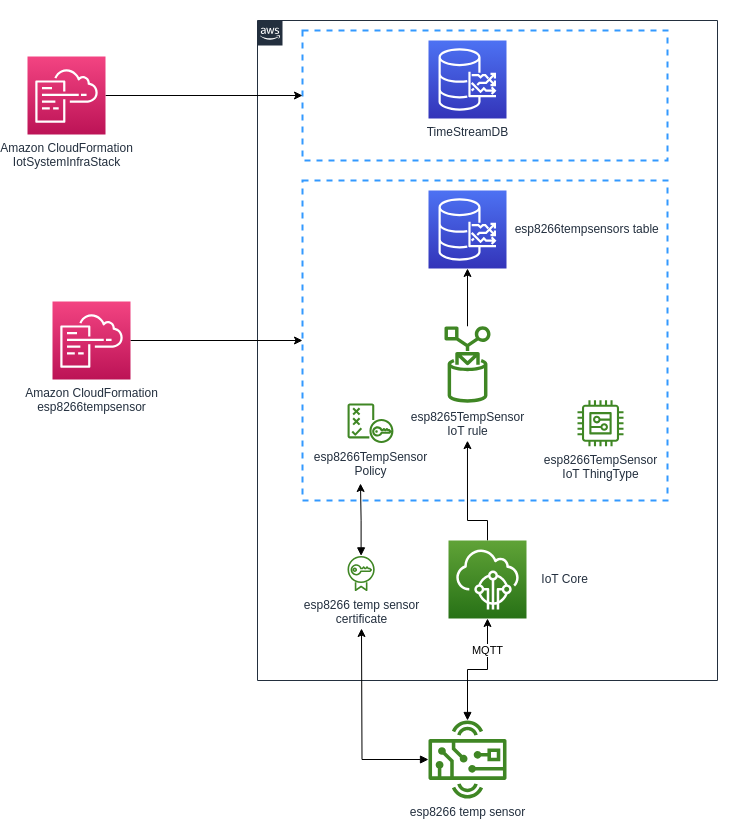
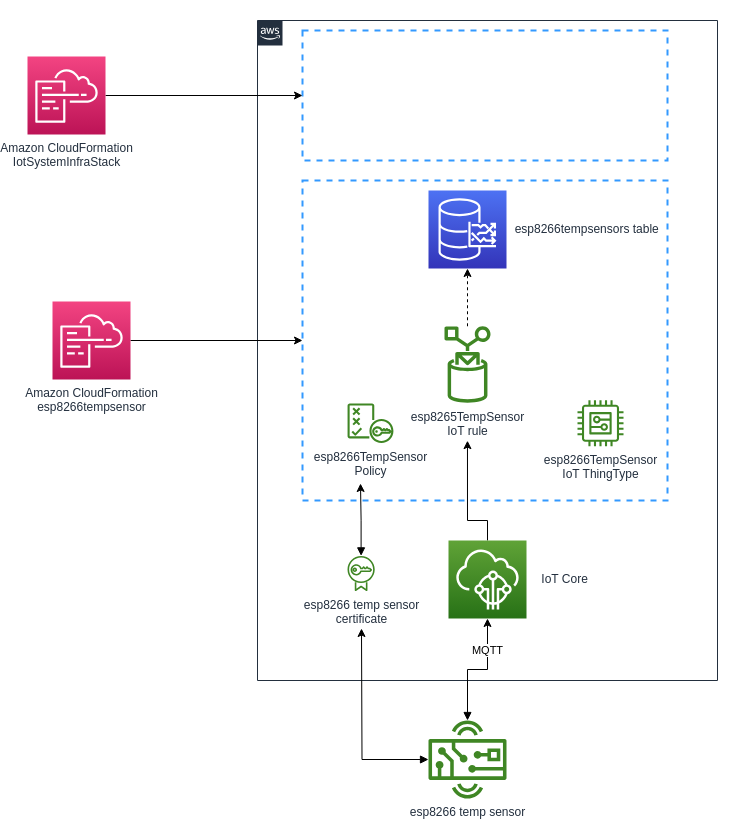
  <mxCell id="0" />
  <mxCell id="1" parent="0" />
  <mxCell id="2" value="" style="points=[[0,0],[0.25,0],[0.5,0],[0.75,0],[1,0],[1,0.25],[1,0.5],[1,0.75],[1,1],[0.75,1],[0.5,1],[0.25,1],[0,1],[0,0.75],[0,0.5],[0,0.25]];outlineConnect=0;gradientColor=none;html=1;whiteSpace=wrap;fontSize=12;fontStyle=0;container=1;pointerEvents=0;collapsible=0;recursiveResize=0;shape=mxgraph.aws4.group;grIcon=mxgraph.aws4.group_aws_cloud_alt;strokeColor=#232F3E;fillColor=none;verticalAlign=top;align=left;spacingLeft=30;fontColor=#232F3E;dashed=0;" vertex="1" parent="1"><mxGeometry x="250" y="20" width="460" height="660" as="geometry" /></mxCell>
  <mxCell id="3" value="" style="whiteSpace=wrap;html=1;dashed=1;fillColor=none;strokeWidth=2;strokeColor=#3399FF;" vertex="1" parent="2"><mxGeometry x="45" y="160" width="365" height="320" as="geometry" /></mxCell>
- <mxCell id="4" value="TimeStreamDB" style="sketch=0;points=[[0,0,0],[0.25,0,0],[0.5,0,0],[0.75,0,0],[1,0,0],[0,1,0],[0.25,1,0],[0.5,1,0],[0.75,1,0],[1,1,0],[0,0.25,0],[0,0.5,0],[0,0.75,0],[1,0.25,0],[1,0.5,0],[1,0.75,0]];outlineConnect=0;fontColor=#232F3E;gradientColor=#4D72F3;gradientDirection=north;fillColor=#3334B9;strokeColor=#ffffff;dashed=0;verticalLabelPosition=bottom;verticalAlign=top;align=center;html=1;fontSize=12;fontStyle=0;aspect=fixed;shape=mxgraph.aws4.resourceIcon;resIcon=mxgraph.aws4.timestream;" vertex="1" parent="2"><mxGeometry x="171" y="20" width="78" height="78" as="geometry" /></mxCell>
  <mxCell id="5" value="&amp;nbsp; esp8266tempsensors table" style="sketch=0;points=[[0,0,0],[0.25,0,0],[0.5,0,0],[0.75,0,0],[1,0,0],[0,1,0],[0.25,1,0],[0.5,1,0],[0.75,1,0],[1,1,0],[0,0.25,0],[0,0.5,0],[0,0.75,0],[1,0.25,0],[1,0.5,0],[1,0.75,0]];outlineConnect=0;fontColor=#232F3E;gradientColor=#4D72F3;gradientDirection=north;fillColor=#3334B9;strokeColor=#ffffff;dashed=0;verticalLabelPosition=middle;verticalAlign=middle;align=left;html=1;fontSize=12;fontStyle=0;aspect=fixed;shape=mxgraph.aws4.resourceIcon;resIcon=mxgraph.aws4.timestream;labelPosition=right;" vertex="1" parent="2"><mxGeometry x="171" y="170" width="78" height="78" as="geometry" /></mxCell>
- <mxCell id="6" style="edgeStyle=orthogonalEdgeStyle;rounded=0;orthogonalLoop=1;jettySize=auto;html=1;" edge="1" parent="2" source="7" target="5"><mxGeometry relative="1" as="geometry" /></mxCell>
+ <mxCell id="6" style="edgeStyle=orthogonalEdgeStyle;rounded=0;orthogonalLoop=1;jettySize=auto;html=1;dashed=1;" edge="1" parent="2" source="7" target="5"><mxGeometry relative="1" as="geometry" /></mxCell>
  <mxCell id="7" value="esp8265TempSensor&lt;br&gt;IoT rule" style="sketch=0;outlineConnect=0;fontColor=#232F3E;gradientColor=none;fillColor=#3F8624;strokeColor=none;dashed=0;verticalLabelPosition=bottom;verticalAlign=top;align=center;html=1;fontSize=12;fontStyle=0;aspect=fixed;pointerEvents=1;shape=mxgraph.aws4.rule;" vertex="1" parent="2"><mxGeometry x="187" y="305" width="46" height="78" as="geometry" /></mxCell>
  <mxCell id="8" style="edgeStyle=orthogonalEdgeStyle;rounded=0;orthogonalLoop=1;jettySize=auto;html=1;entryX=0.452;entryY=0.813;entryDx=0;entryDy=0;entryPerimeter=0;" edge="1" parent="2" source="9" target="3"><mxGeometry relative="1" as="geometry" /></mxCell>
  <mxCell id="9" value="&amp;nbsp; &amp;nbsp; IoT Core" style="sketch=0;points=[[0,0,0],[0.25,0,0],[0.5,0,0],[0.75,0,0],[1,0,0],[0,1,0],[0.25,1,0],[0.5,1,0],[0.75,1,0],[1,1,0],[0,0.25,0],[0,0.5,0],[0,0.75,0],[1,0.25,0],[1,0.5,0],[1,0.75,0]];outlineConnect=0;fontColor=#232F3E;gradientColor=#60A337;gradientDirection=north;fillColor=#277116;strokeColor=#ffffff;dashed=0;verticalLabelPosition=middle;verticalAlign=middle;align=left;html=1;fontSize=12;fontStyle=0;aspect=fixed;shape=mxgraph.aws4.resourceIcon;resIcon=mxgraph.aws4.iot_core;labelPosition=right;" vertex="1" parent="2"><mxGeometry x="191" y="520" width="78" height="78" as="geometry" /></mxCell>
  <mxCell id="10" value="esp8266TempSensor&lt;br&gt;Policy" style="sketch=0;outlineConnect=0;fontColor=#232F3E;gradientColor=none;fillColor=#3F8624;strokeColor=none;dashed=0;verticalLabelPosition=bottom;verticalAlign=top;align=center;html=1;fontSize=12;fontStyle=0;aspect=fixed;pointerEvents=1;shape=mxgraph.aws4.policy;" vertex="1" parent="2"><mxGeometry x="90" y="383" width="46" height="39.51" as="geometry" /></mxCell>
  <mxCell id="11" value="" style="whiteSpace=wrap;html=1;dashed=1;fillColor=none;strokeWidth=2;strokeColor=#3399FF;" vertex="1" parent="2"><mxGeometry x="45" y="10" width="365" height="130" as="geometry" /></mxCell>
  <mxCell id="12" value="esp8266TempSensor&lt;br&gt;IoT ThingType" style="sketch=0;outlineConnect=0;fontColor=#232F3E;gradientColor=none;fillColor=#3F8624;strokeColor=none;dashed=0;verticalLabelPosition=bottom;verticalAlign=top;align=center;html=1;fontSize=12;fontStyle=0;aspect=fixed;pointerEvents=1;shape=mxgraph.aws4.generic;" vertex="1" parent="2"><mxGeometry x="320" y="379.76" width="46" height="46" as="geometry" /></mxCell>
  <mxCell id="13" value="esp8266 temp sensor&lt;br&gt;certificate" style="sketch=0;outlineConnect=0;fontColor=#232F3E;gradientColor=none;fillColor=#3F8624;strokeColor=none;dashed=0;verticalLabelPosition=bottom;verticalAlign=top;align=center;html=1;fontSize=12;fontStyle=0;aspect=fixed;pointerEvents=1;shape=mxgraph.aws4.certificate_manager;strokeWidth=2;" vertex="1" parent="2"><mxGeometry x="90" y="535" width="27.23" height="36" as="geometry" /></mxCell>
  <mxCell id="14" style="edgeStyle=orthogonalEdgeStyle;rounded=0;orthogonalLoop=1;jettySize=auto;html=1;entryX=0;entryY=0.5;entryDx=0;entryDy=0;" edge="1" parent="1" source="15" target="11"><mxGeometry relative="1" as="geometry" /></mxCell>
  <mxCell id="15" value="Amazon CloudFormation&lt;br&gt;IotSystemInfraStack" style="sketch=0;points=[[0,0,0],[0.25,0,0],[0.5,0,0],[0.75,0,0],[1,0,0],[0,1,0],[0.25,1,0],[0.5,1,0],[0.75,1,0],[1,1,0],[0,0.25,0],[0,0.5,0],[0,0.75,0],[1,0.25,0],[1,0.5,0],[1,0.75,0]];points=[[0,0,0],[0.25,0,0],[0.5,0,0],[0.75,0,0],[1,0,0],[0,1,0],[0.25,1,0],[0.5,1,0],[0.75,1,0],[1,1,0],[0,0.25,0],[0,0.5,0],[0,0.75,0],[1,0.25,0],[1,0.5,0],[1,0.75,0]];outlineConnect=0;fontColor=#232F3E;gradientColor=#F34482;gradientDirection=north;fillColor=#BC1356;strokeColor=#ffffff;dashed=0;verticalLabelPosition=bottom;verticalAlign=top;align=center;html=1;fontSize=12;fontStyle=0;aspect=fixed;shape=mxgraph.aws4.resourceIcon;resIcon=mxgraph.aws4.cloudformation;" vertex="1" parent="1"><mxGeometry x="20" y="56" width="78" height="78" as="geometry" /></mxCell>
  <mxCell id="16" style="edgeStyle=orthogonalEdgeStyle;rounded=0;orthogonalLoop=1;jettySize=auto;html=1;entryX=0;entryY=0.5;entryDx=0;entryDy=0;" edge="1" parent="1" source="17" target="3"><mxGeometry relative="1" as="geometry" /></mxCell>
  <mxCell id="17" value="Amazon CloudFormation&lt;br&gt;esp8266tempsensor" style="sketch=0;points=[[0,0,0],[0.25,0,0],[0.5,0,0],[0.75,0,0],[1,0,0],[0,1,0],[0.25,1,0],[0.5,1,0],[0.75,1,0],[1,1,0],[0,0.25,0],[0,0.5,0],[0,0.75,0],[1,0.25,0],[1,0.5,0],[1,0.75,0]];points=[[0,0,0],[0.25,0,0],[0.5,0,0],[0.75,0,0],[1,0,0],[0,1,0],[0.25,1,0],[0.5,1,0],[0.75,1,0],[1,1,0],[0,0.25,0],[0,0.5,0],[0,0.75,0],[1,0.25,0],[1,0.5,0],[1,0.75,0]];outlineConnect=0;fontColor=#232F3E;gradientColor=#F34482;gradientDirection=north;fillColor=#BC1356;strokeColor=#ffffff;dashed=0;verticalLabelPosition=bottom;verticalAlign=top;align=center;html=1;fontSize=12;fontStyle=0;aspect=fixed;shape=mxgraph.aws4.resourceIcon;resIcon=mxgraph.aws4.cloudformation;" vertex="1" parent="1"><mxGeometry x="45" y="301" width="78" height="78" as="geometry" /></mxCell>
  <mxCell id="18" value="MQTT" style="edgeStyle=orthogonalEdgeStyle;rounded=0;orthogonalLoop=1;jettySize=auto;html=1;startArrow=block;startFill=1;" edge="1" parent="1" source="20" target="9"><mxGeometry x="0.471" relative="1" as="geometry"><mxPoint as="offset" /></mxGeometry></mxCell>
  <mxCell id="19" style="edgeStyle=orthogonalEdgeStyle;rounded=0;orthogonalLoop=1;jettySize=auto;html=1;startArrow=block;startFill=1;" edge="1" parent="1" source="20"><mxGeometry relative="1" as="geometry"><mxPoint x="354" y="628" as="targetPoint" /></mxGeometry></mxCell>
  <mxCell id="20" value="esp8266 temp sensor" style="sketch=0;outlineConnect=0;fontColor=#232F3E;gradientColor=none;fillColor=#3F8624;strokeColor=none;dashed=0;verticalLabelPosition=bottom;verticalAlign=top;align=center;html=1;fontSize=12;fontStyle=0;aspect=fixed;pointerEvents=1;shape=mxgraph.aws4.hardware_board;strokeWidth=2;" vertex="1" parent="1"><mxGeometry x="421" y="720" width="78" height="78" as="geometry" /></mxCell>
  <mxCell id="21" style="edgeStyle=orthogonalEdgeStyle;rounded=0;orthogonalLoop=1;jettySize=auto;html=1;startArrow=block;startFill=1;" edge="1" parent="1" source="13"><mxGeometry relative="1" as="geometry"><mxPoint x="353" y="483" as="targetPoint" /></mxGeometry></mxCell>
